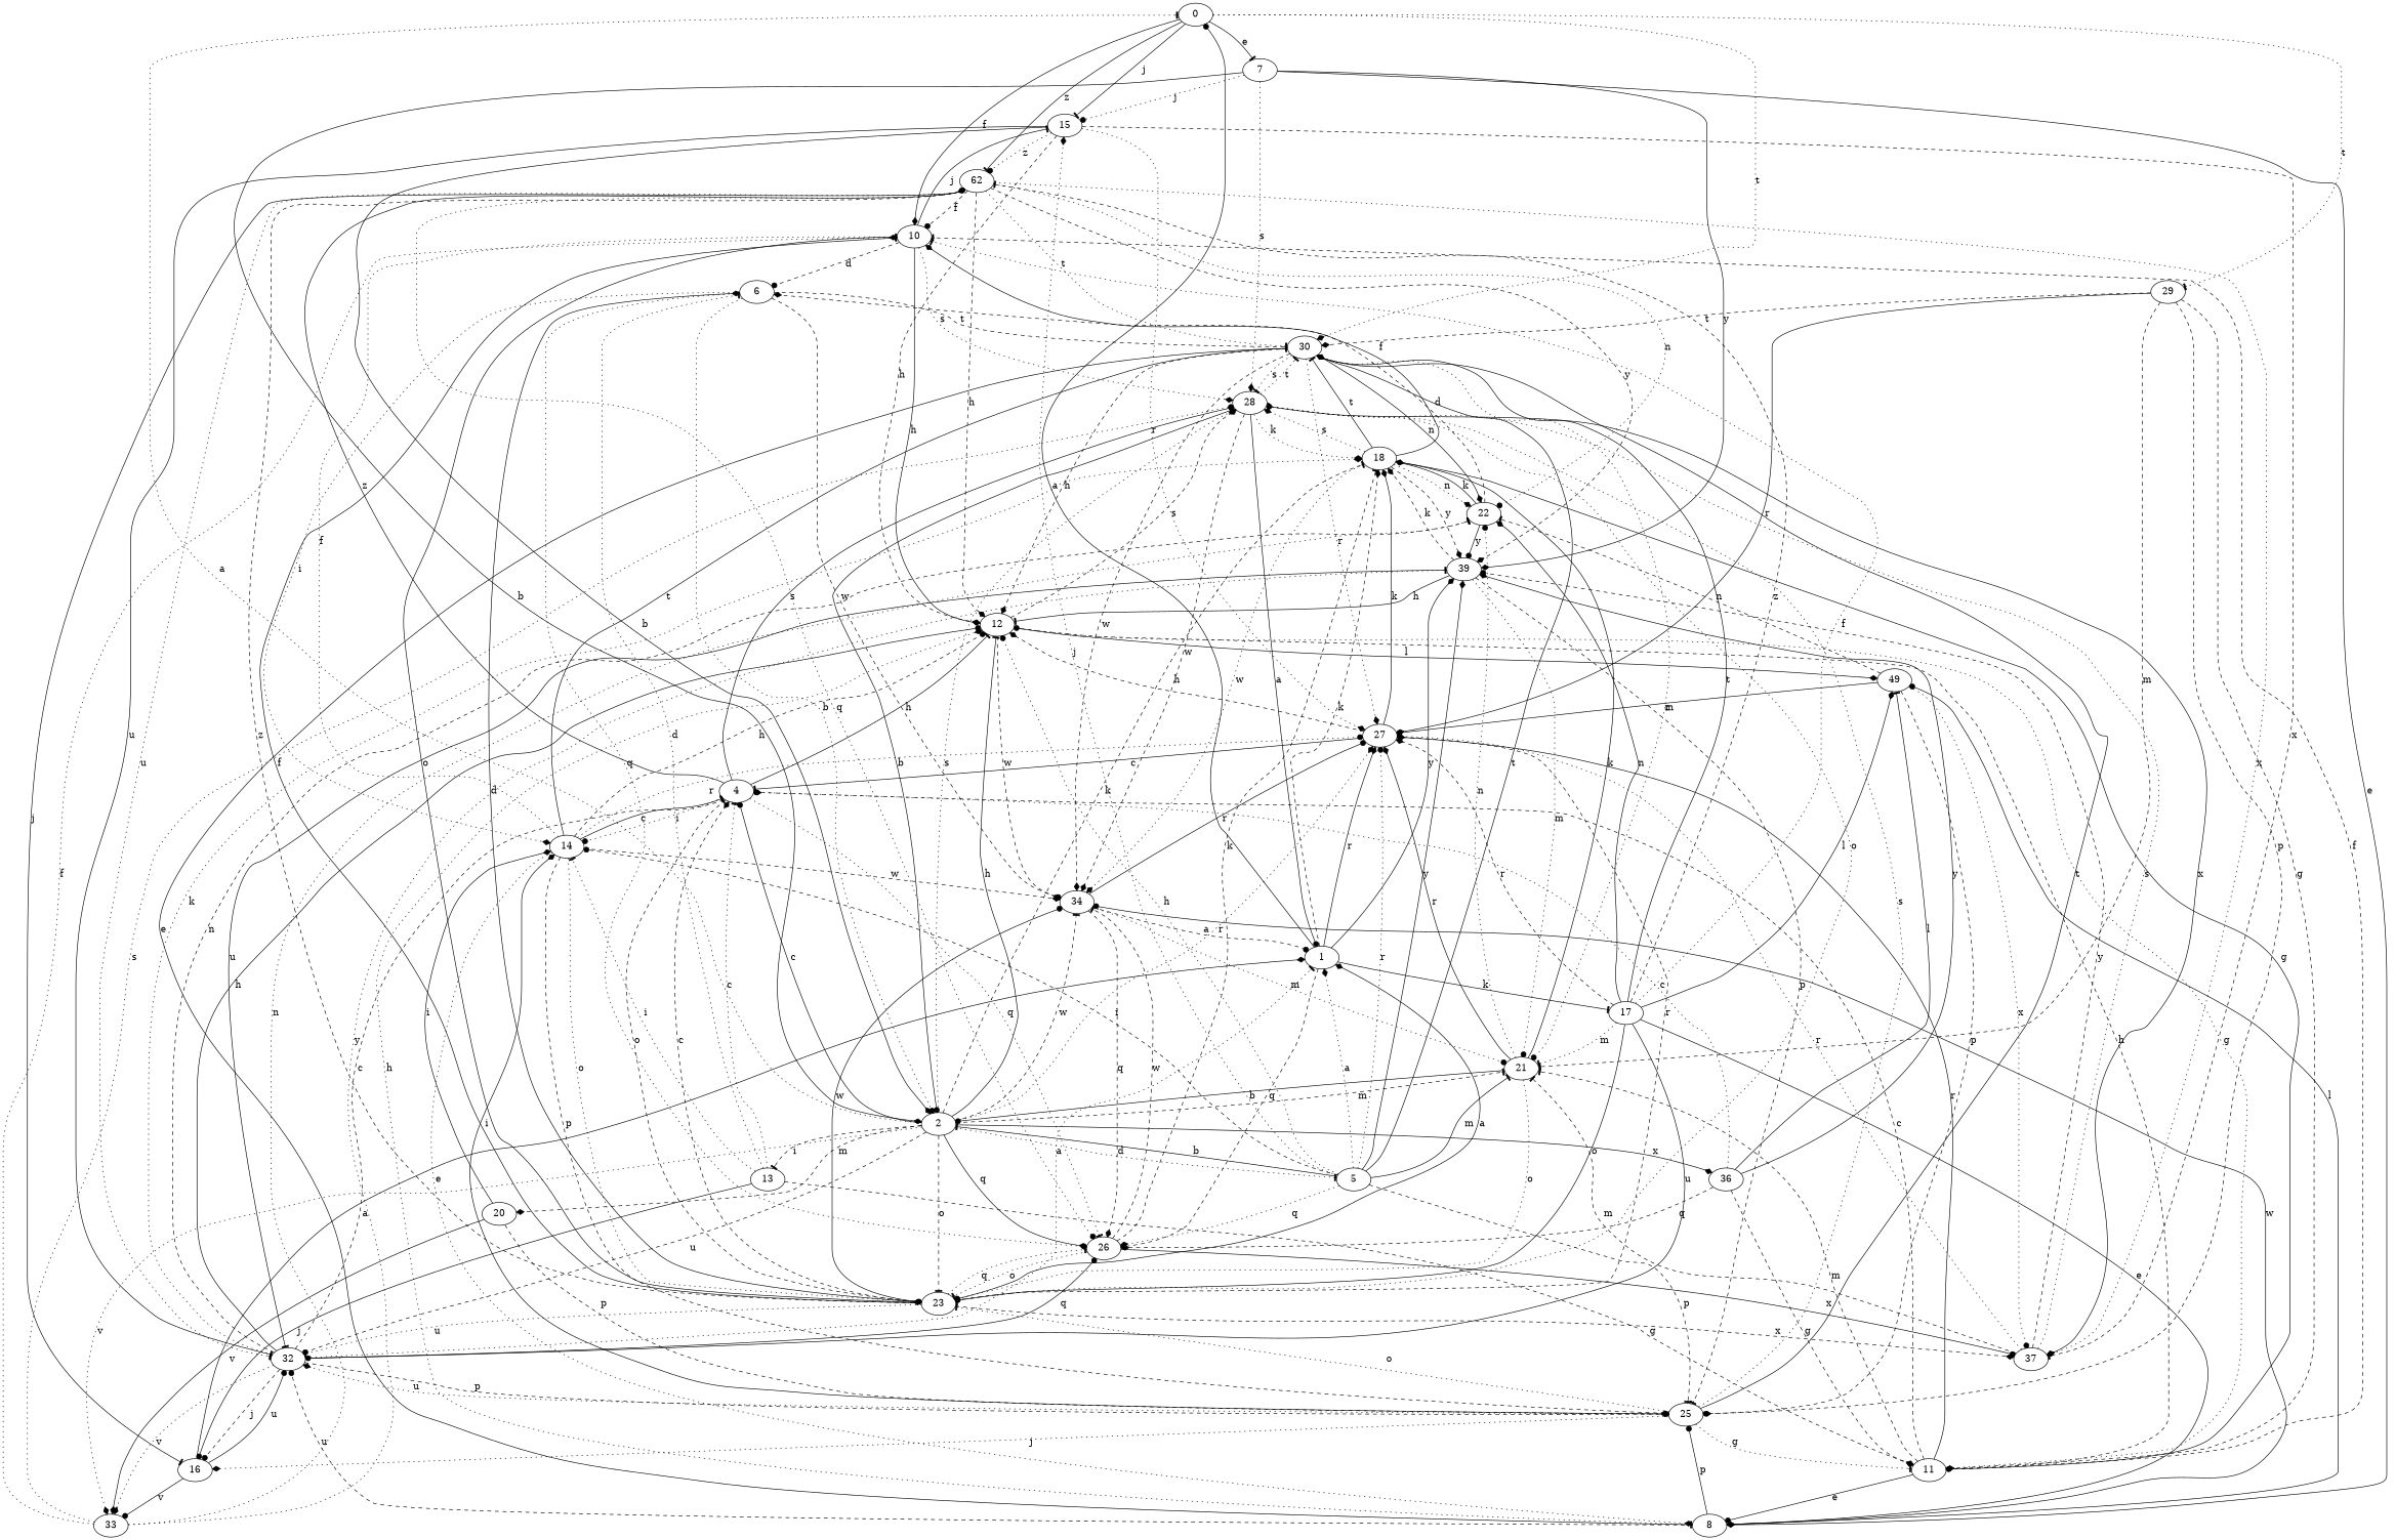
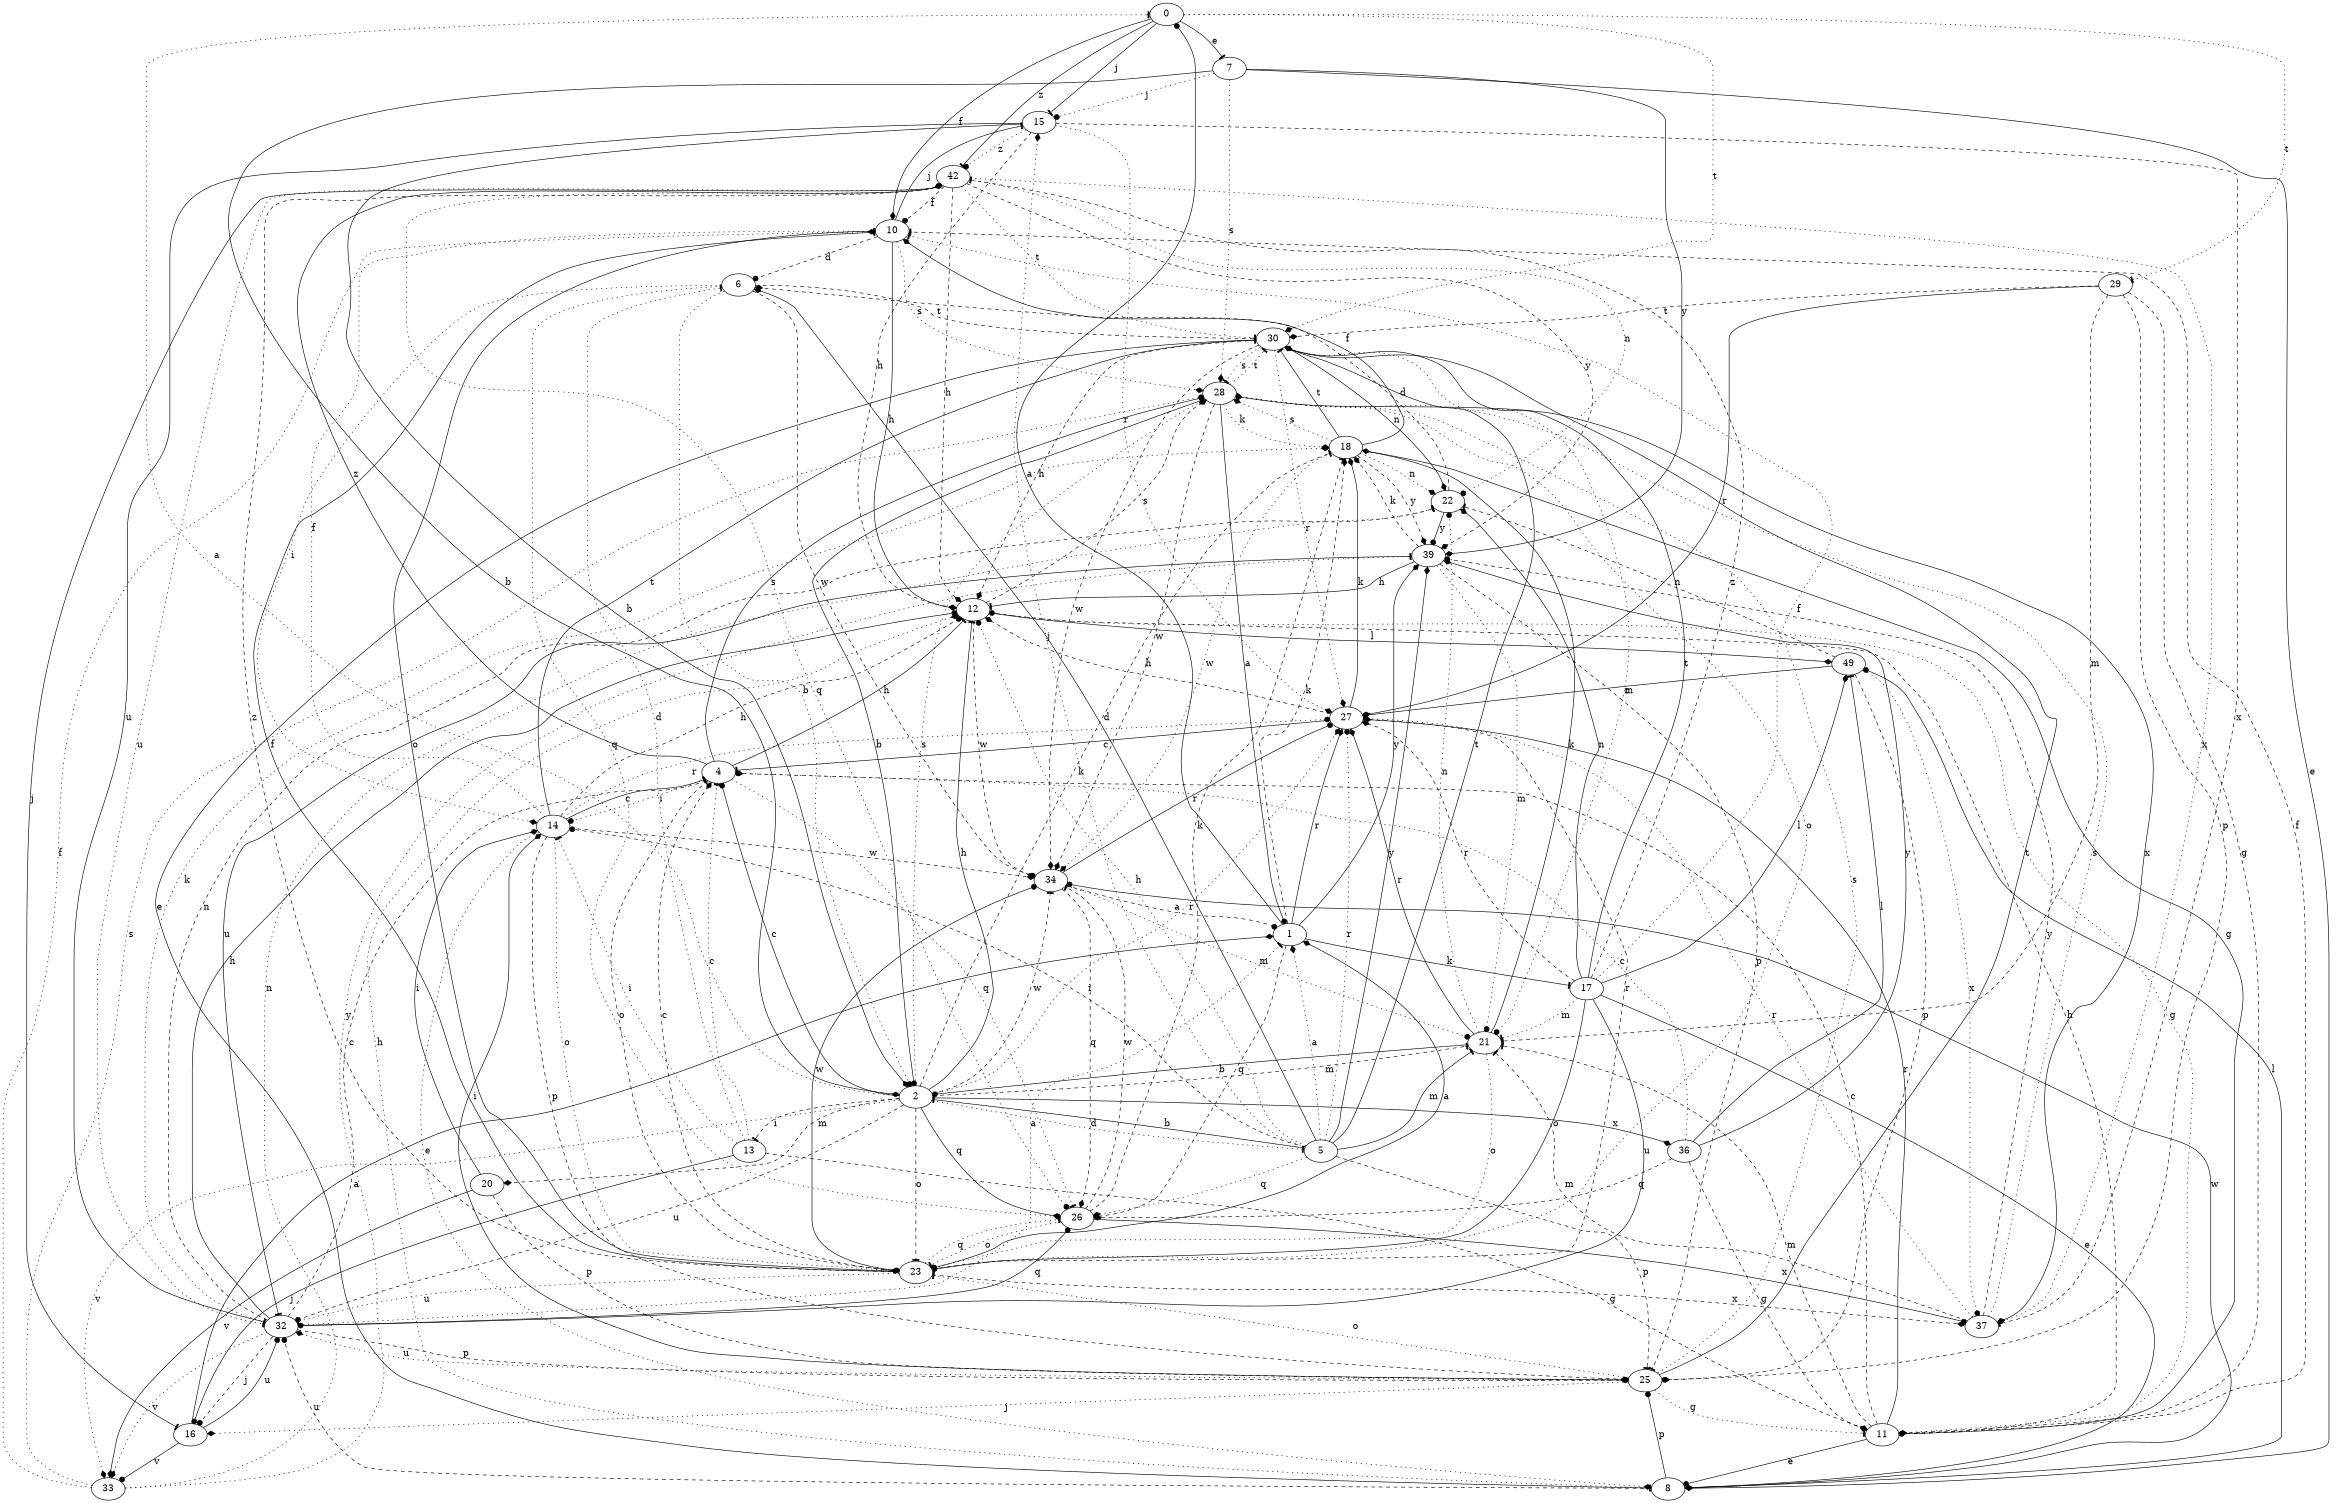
  strict digraph {
    edge [arrowhead=diamond style=solid]
    0
    7
    10
    15
    29
    30
-   42 [label=62]
+   42
    39
    2
    28
    8
    12
    23
    6
    27
    32
    37
    21
    25
    11
    34
    22
    26
    16
    1
    17
    18
    n28 [label=49]
    4
    5
    13
    20
    33
    36
    14
    0 -> 7 [arrowhead=tee label=e]
    0 -> 10 [label=f]
    0 -> 15 [arrowhead=tee label=j]
    0 -> 29 [arrowhead=tee label=t style=dotted]
    0 -> 30 [label=t style=dotted]
    0 -> 42 [arrowhead=tee label=z]
    7 -> 15 [arrowhead=dot label=j style=dotted]
    7 -> 39 [label=y]
    7 -> 2 [label=b]
    7 -> 28 [label=s style=dotted]
    7 -> 8 [label=e]
    10 -> 15 [arrowhead=tee label=j]
    10 -> 28 [label=s style=dotted]
    10 -> 12 [label=h]
    10 -> 23 [label=o]
    10 -> 6 [arrowhead=dot label=d style=dashed]
    15 -> 42 [arrowhead=dot label=z style=dotted]
    15 -> 2 [label=b]
    15 -> 12 [label=h style=dashed]
    15 -> 27 [label=r style=dotted]
    15 -> 32 [arrowhead=tee label=u]
    15 -> 37 [arrowhead=tee label=x style=dashed]
    29 -> 30 [label=t style=dashed]
    29 -> 27 [label=r]
    29 -> 21 [arrowhead=tee label=m style=dashed]
    29 -> 25 [arrowhead=dot label=p style=dashed]
    29 -> 11 [label=g style=dashed]
    30 -> 28 [arrowhead=tee label=s style=dotted]
    30 -> 8 [arrowhead=tee label=e]
    30 -> 12 [label=h style=dashed]
    30 -> 27 [label=r style=dotted]
    30 -> 21 [arrowhead=dot label=m style=dotted]
    30 -> 34 [label=w style=dashed]
    30 -> 22 [label=n]
    42 -> 10 [arrowhead=dot label=f style=dashed]
    42 -> 30 [arrowhead=tee label=t style=dotted]
    42 -> 39 [label=y style=dashed]
    42 -> 12 [label=h style=dashed]
    42 -> 32 [arrowhead=tee label=u style=dotted]
    42 -> 37 [label=x style=dotted]
    42 -> 22 [arrowhead=dot label=n style=dotted]
    42 -> 26 [arrowhead=dot label=q style=dotted]
    42 -> 16 [arrowhead=tee label=j]
    39 -> 12 [arrowhead=tee label=h]
    39 -> 32 [arrowhead=tee label=u]
    39 -> 21 [arrowhead=dot label=m style=dotted]
    39 -> 25 [arrowhead=tee label=p style=dashed]
    39 -> 18 [label=k style=dashed]
    2 -> 0 [arrowhead=tee label=a style=dotted]
    2 -> 28 [label=s style=dotted]
    2 -> 12 [arrowhead=tee label=h]
    2 -> 23 [arrowhead=tee label=o style=dashed]
    2 -> 27 [label=r style=dotted]
    2 -> 32 [arrowhead=dot label=u style=dashed]
    2 -> 21 [arrowhead=tee label=m style=dashed]
    2 -> 34 [arrowhead=tee label=w style=dashed]
    2 -> 26 [label=q]
    2 -> 18 [arrowhead=tee label=k style=dashed]
    2 -> 4 [arrowhead=dot label=c]
    2 -> 5 [arrowhead=tee label=d style=dotted]
    2 -> 13 [arrowhead=tee label=i style=dashed]
    2 -> 20 [label=m style=dashed]
    2 -> 33 [label=v style=dotted]
    2 -> 36 [label=x]
    28 -> 30 [arrowhead=tee label=t style=dotted]
    28 -> 2 [arrowhead=dot label=b]
    28 -> 23 [arrowhead=dot label=o style=dotted]
    28 -> 37 [label=x]
    28 -> 34 [label=w style=dashed]
    28 -> 1 [arrowhead=dot label=a]
    28 -> 18 [label=k style=dotted]
    8 -> 12 [label=h style=dotted]
    8 -> 32 [arrowhead=dot label=u style=dashed]
    8 -> 25 [arrowhead=dot label=p]
    8 -> 34 [arrowhead=dot label=w]
    8 -> n28 [arrowhead=dot label=l]
    12 -> 28 [label=s style=dashed]
    12 -> 11 [label=g style=dotted]
    12 -> 34 [label=w style=dashed]
    12 -> n28 [label=l]
    23 -> 10 [arrowhead=tee label=f]
    23 -> 42 [label=z style=dashed]
-   23 -> 6 [label=d]
+   5 -> 6 [label=d]
    23 -> 27 [arrowhead=tee label=r style=dashed]
    23 -> 32 [arrowhead=tee label=u style=dotted]
    23 -> 37 [label=x style=dashed]
    23 -> 34 [arrowhead=dot label=w]
    23 -> 26 [arrowhead=tee label=q style=dotted]
    23 -> 1 [label=a]
    23 -> 4 [label=c style=dashed]
    6 -> 30 [arrowhead=tee label=t style=dashed]
    6 -> 2 [arrowhead=dot label=b style=dotted]
    6 -> 34 [arrowhead=dot label=w style=dashed]
    6 -> 26 [arrowhead=dot label=q style=dotted]
    6 -> 14 [label=i style=dotted]
    27 -> 12 [label=h style=dashed]
    27 -> 18 [label=k]
    27 -> 4 [arrowhead=tee label=c]
    32 -> 12 [arrowhead=dot label=h]
    32 -> 25 [label=p style=dashed]
    32 -> 22 [arrowhead=tee label=n style=dashed]
    32 -> 26 [arrowhead=dot label=q]
    32 -> 16 [arrowhead=dot label=j style=dashed]
    32 -> 1 [arrowhead=tee label=a style=dotted]
    32 -> 18 [label=k style=dotted]
    32 -> 4 [arrowhead=tee label=c style=dashed]
    32 -> 33 [label=v style=dotted]
    37 -> 39 [arrowhead=dot label=y style=dashed]
    37 -> 28 [arrowhead=dot label=s style=dotted]
    37 -> 27 [arrowhead=dot label=r style=dotted]
    37 -> 21 [arrowhead=tee label=m style=dashed]
    21 -> 2 [arrowhead=dot label=b]
    21 -> 23 [arrowhead=dot label=o style=dotted]
    21 -> 27 [label=r]
    21 -> 22 [arrowhead=dot label=n style=dotted]
    21 -> 18 [label=k]
    25 -> 30 [label=t]
    25 -> 28 [arrowhead=tee label=s style=dotted]
    25 -> 23 [arrowhead=tee label=o style=dotted]
    25 -> 32 [label=u style=dotted]
    25 -> 11 [arrowhead=tee label=g style=dotted]
    25 -> 16 [label=j style=dotted]
    25 -> 14 [label=i]
    11 -> 10 [arrowhead=tee label=f style=dashed]
    11 -> 8 [arrowhead=dot label=e]
    11 -> 12 [arrowhead=dot label=h style=dashed]
    11 -> 27 [label=r]
    11 -> 21 [arrowhead=tee label=m style=dashed]
    11 -> 4 [label=c style=dashed]
    34 -> 27 [arrowhead=dot label=r]
    34 -> 21 [arrowhead=dot label=m style=dotted]
    34 -> 26 [label=q style=dashed]
    34 -> 1 [arrowhead=dot label=a style=dashed]
    22 -> 39 [arrowhead=dot label=y]
    22 -> 6 [label=d style=dashed]
-   22 -> 18 [label=k]
    26 -> 23 [arrowhead=tee label=o style=dotted]
    26 -> 37 [arrowhead=dot label=x]
    26 -> 34 [arrowhead=tee label=w style=dashed]
    26 -> 18 [arrowhead=tee label=k style=dashed]
    16 -> 32 [arrowhead=dot label=u]
    16 -> 1 [label=a]
    16 -> 33 [arrowhead=dot label=v]
    1 -> 0 [arrowhead=dot label=a]
    1 -> 39 [label=y]
    1 -> 27 [label=r]
    1 -> 26 [arrowhead=dot label=q style=dashed]
    1 -> 17 [arrowhead=tee label=k]
    1 -> 18 [label=k style=dashed]
    17 -> 10 [arrowhead=tee label=f style=dotted]
    17 -> 30 [label=t]
    17 -> 42 [arrowhead=tee label=z style=dashed]
    17 -> 8 [label=e]
    17 -> 23 [arrowhead=tee label=o]
    17 -> 27 [label=r style=dashed]
    17 -> 32 [arrowhead=dot label=u]
    17 -> 21 [arrowhead=tee label=m style=dotted]
    17 -> 22 [label=n]
    17 -> n28 [label=l]
    18 -> 10 [label=f]
    18 -> 30 [arrowhead=tee label=t]
    18 -> 39 [label=y style=dashed]
    18 -> 28 [label=s style=dotted]
    18 -> 11 [arrowhead=dot label=g]
    18 -> 34 [label=w style=dotted]
    18 -> 22 [label=n style=dotted]
    n28 -> 27 [arrowhead=dot label=r]
    n28 -> 37 [arrowhead=dot label=x style=dotted]
    n28 -> 25 [label=p style=dashed]
    n28 -> 22 [arrowhead=tee label=n style=dashed]
    4 -> 42 [arrowhead=dot label=z]
    4 -> 28 [arrowhead=dot label=s]
    4 -> 12 [arrowhead=tee label=h]
    4 -> 23 [arrowhead=dot label=o style=dashed]
    4 -> 26 [arrowhead=tee label=q style=dotted]
    4 -> 14 [arrowhead=dot label=i style=dotted]
    5 -> 15 [label=j style=dotted]
    5 -> 30 [label=t]
    5 -> 39 [label=y]
    5 -> 2 [arrowhead=tee label=b]
    5 -> 12 [arrowhead=dot label=h style=dotted]
    5 -> 27 [arrowhead=dot label=r style=dotted]
    5 -> 21 [arrowhead=tee label=m]
    5 -> 25 [arrowhead=tee label=p style=dashed]
    5 -> 26 [label=q style=dotted]
    5 -> 1 [label=a style=dotted]
    5 -> 14 [arrowhead=dot label=i style=dashed]
    13 -> 6 [arrowhead=tee label=d style=dotted]
    13 -> 11 [label=g style=dashed]
    13 -> 16 [arrowhead=dot label=j]
    13 -> 4 [arrowhead=tee label=c style=dotted]
    13 -> 14 [arrowhead=tee label=i style=dotted]
    20 -> 25 [arrowhead=dot label=p style=dashed]
    20 -> 33 [label=v]
    20 -> 14 [label=i]
    33 -> 10 [label=f style=dotted]
    33 -> 39 [arrowhead=tee label=y style=dotted]
    33 -> 28 [arrowhead=dot label=s style=dotted]
    33 -> 22 [arrowhead=tee label=n style=dotted]
    36 -> 39 [label=y]
    36 -> 11 [label=g style=dashed]
    36 -> 26 [label=q style=dashed]
    36 -> n28 [arrowhead=tee label=l]
    36 -> 4 [arrowhead=dot label=c style=dotted]
    14 -> 10 [arrowhead=tee label=f style=dotted]
    14 -> 30 [arrowhead=tee label=t]
    14 -> 8 [label=e style=dotted]
    14 -> 12 [arrowhead=dot label=h style=dashed]
    14 -> 23 [label=o style=dotted]
    14 -> 27 [arrowhead=dot label=r style=dotted]
    14 -> 25 [label=p style=dashed]
    14 -> 34 [label=w style=dashed]
    14 -> 4 [arrowhead=tee label=c]
  }
